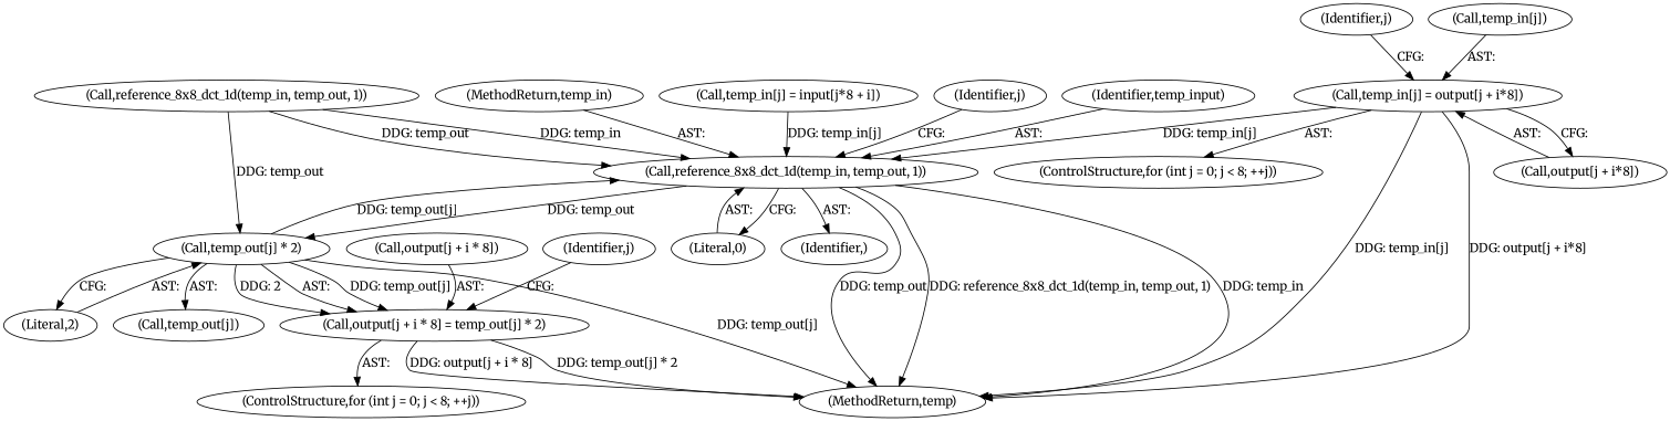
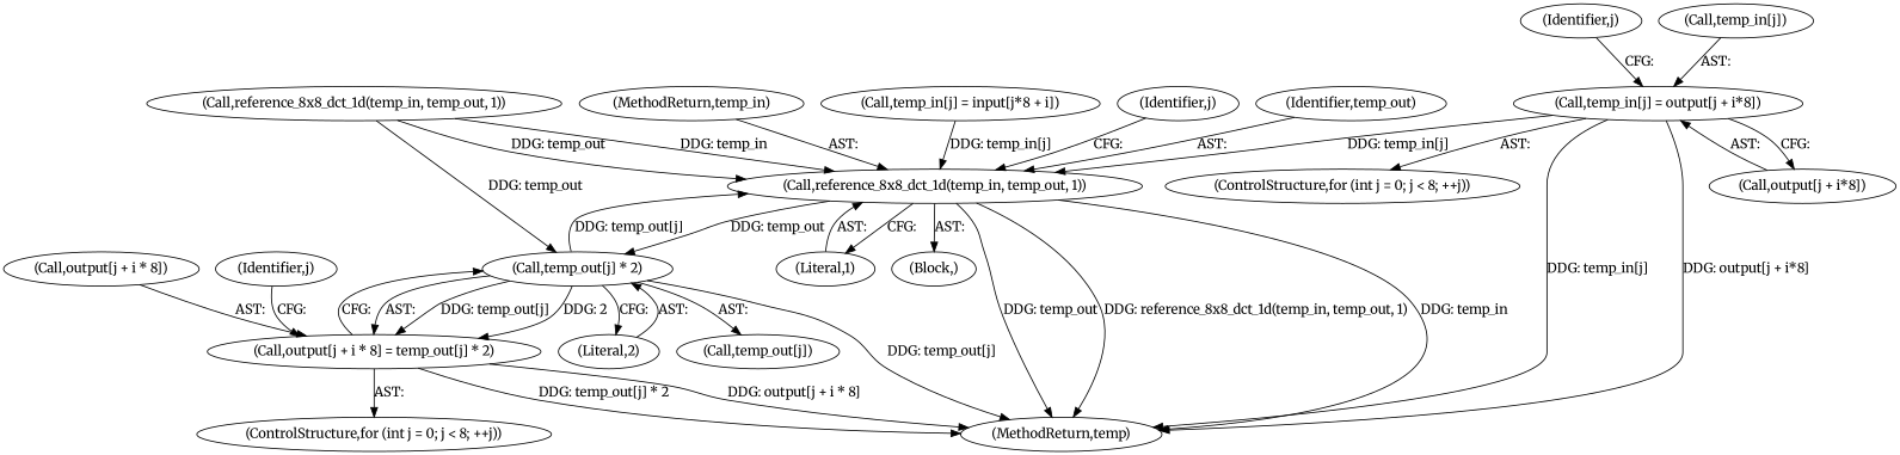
  digraph {
    fontname=Merriweather
    node [fontname=Merriweather]
    edge [fontname=Merriweather]
    n1 [label="(Call,temp_in[j] = output[j + i*8])"]
    n2 [label="(Call,reference_8x8_dct_1d(temp_in, temp_out, 1))"]
    n3 [label="(ControlStructure,for (int j = 0; j < 8; ++j))"]
    n4 [label="(MethodReturn,temp)"]
    n5 [label="(Call,output[j + i*8])"]
    n6 [label="(Call,temp_out[j] * 2)"]
-   n7 [label="(Literal,0)"]
-   n8 [label="(Identifier,)"]
+   n7 [label="(Literal,1)"]
+   n8 [label="(Block,)"]
    n9 [label="(Call,output[j + i * 8] = temp_out[j] * 2)"]
    n10 [label="(Literal,2)"]
    n11 [label="(Call,temp_out[j])"]
    n12 [label="(ControlStructure,for (int j = 0; j < 8; ++j))"]
    n13 [label="(MethodReturn,temp_in)"]
    n14 [label="(Call,temp_in[j] = input[j*8 + i])"]
    n15 [label="(Call,output[j + i * 8])"]
    n16 [label="(Identifier,j)"]
    n17 [label="(Identifier,j)"]
    n18 [label="(Call,reference_8x8_dct_1d(temp_in, temp_out, 1))"]
-   n19 [label="(Identifier,temp_input)"]
+   n19 [label="(Identifier,temp_out)"]
    n20 [label="(Identifier,j)"]
    n21 [label="(Call,temp_in[j])"]
    n1 -> n2 [label="DDG: temp_in[j]"]
    n1 -> n3 [label="AST: "]
    n1 -> n4 [label="DDG: temp_in[j]"]
    n1 -> n4 [label="DDG: output[j + i*8]"]
    n1 -> n5 [label="CFG: "]
    n2 -> n4 [label="DDG: temp_out"]
    n2 -> n4 [label="DDG: reference_8x8_dct_1d(temp_in, temp_out, 1)"]
    n2 -> n4 [label="DDG: temp_in"]
    n2 -> n6 [label="DDG: temp_out"]
    n2 -> n7 [label="CFG: "]
    n2 -> n8 [label="AST: "]
    n5 -> n1 [label="AST: "]
    n6 -> n2 [label="DDG: temp_out[j]"]
    n6 -> n4 [label="DDG: temp_out[j]"]
    n6 -> n9 [label="AST: "]
    n6 -> n9 [label="DDG: temp_out[j]"]
    n6 -> n9 [label="DDG: 2"]
    n6 -> n10 [label="CFG: "]
    n6 -> n11 [label="AST: "]
    n7 -> n2 [label="AST: "]
    n9 -> n4 [label="DDG: temp_out[j] * 2"]
    n9 -> n4 [label="DDG: output[j + i * 8]"]
+   n9 -> n6 [label="CFG: "]
    n9 -> n12 [label="AST: "]
    n10 -> n6 [label="AST: "]
    n13 -> n2 [label="AST: "]
    n14 -> n2 [label="DDG: temp_in[j]"]
    n15 -> n9 [label="AST: "]
    n16 -> n2 [label="CFG: "]
    n17 -> n1 [label="CFG: "]
    n18 -> n2 [label="DDG: temp_in"]
    n18 -> n2 [label="DDG: temp_out"]
    n18 -> n6 [label="DDG: temp_out"]
    n19 -> n2 [label="AST: "]
    n20 -> n9 [label="CFG: "]
    n21 -> n1 [label="AST: "]
  }
